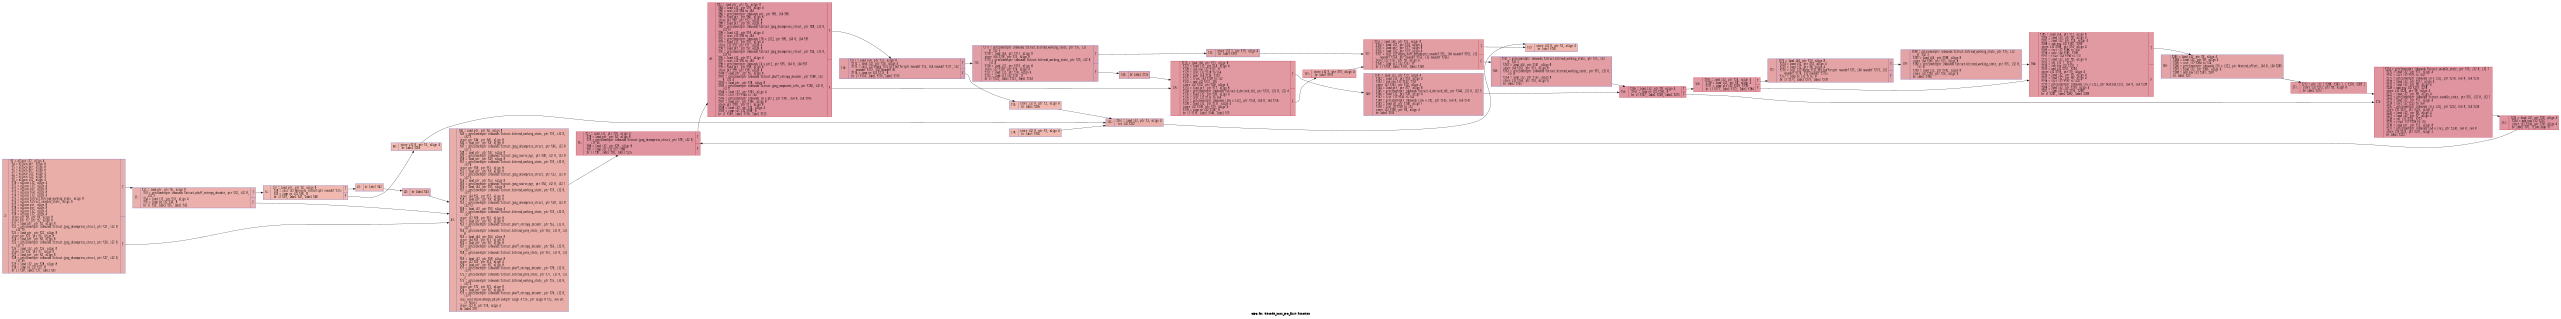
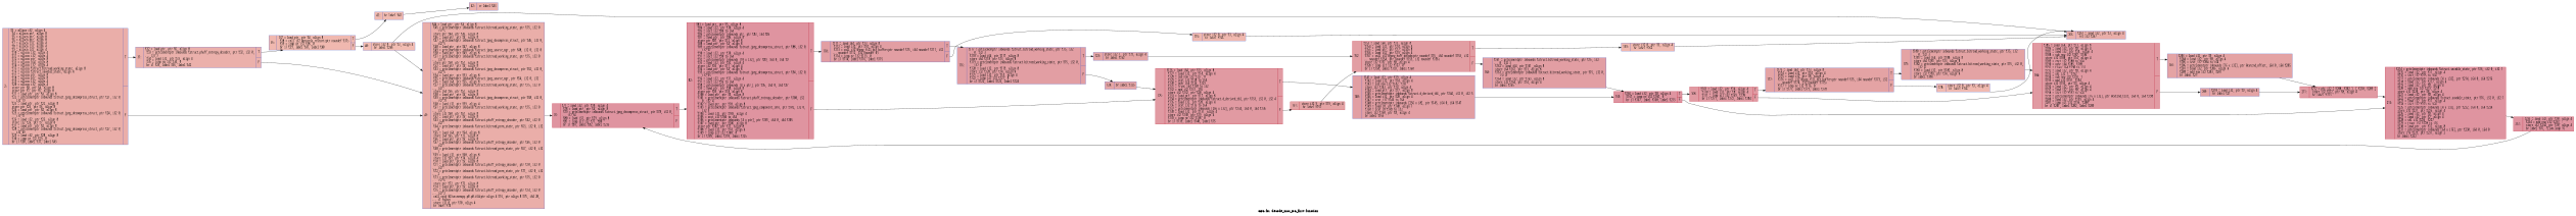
  digraph {
    label="CFG for 'decode_mcu_DC_first' function"
    rankdir=LR
    node [color="#3d50c3ff" fillcolor="#b70d2870" fontname=Courier shape=record style=filled]
    n1 [fillcolor="#d0473d70" label="{2:\l|  %3 = alloca i32, align 4\l  %4 = alloca ptr, align 8\l  %5 = alloca ptr, align 8\l  %6 = alloca ptr, align 8\l  %7 = alloca i32, align 4\l  %8 = alloca i32, align 4\l  %9 = alloca i32, align 4\l  %10 = alloca i32, align 4\l  %11 = alloca i32, align 4\l  %12 = alloca ptr, align 8\l  %13 = alloca i64, align 8\l  %14 = alloca i32, align 4\l  %15 = alloca %struct.bitread_working_state, align 8\l  %16 = alloca %struct.savable_state, align 4\l  %17 = alloca ptr, align 8\l  %18 = alloca ptr, align 8\l  %19 = alloca i32, align 4\l  %20 = alloca i32, align 4\l  store ptr %0, ptr %4, align 8\l  store ptr %1, ptr %5, align 8\l  %21 = load ptr, ptr %4, align 8\l  %22 = getelementptr inbounds %struct.jpeg_decompress_struct, ptr %21, i32 0,\l... i32 79\l  %23 = load ptr, ptr %22, align 8\l  store ptr %23, ptr %6, align 8\l  %24 = load ptr, ptr %4, align 8\l  %25 = getelementptr inbounds %struct.jpeg_decompress_struct, ptr %24, i32 0,\l... i32 71\l  %26 = load i32, ptr %25, align 8\l  store i32 %26, ptr %7, align 4\l  %27 = load ptr, ptr %4, align 8\l  %28 = getelementptr inbounds %struct.jpeg_decompress_struct, ptr %27, i32 0,\l... i32 49\l  %29 = load i32, ptr %28, align 8\l  %30 = icmp ne i32 %29, 0\l  br i1 %30, label %31, label %43\l|{<s0>T|<s1>F}}"]
    n2 [fillcolor="#d24b4070" label="{31:\l|  %32 = load ptr, ptr %6, align 8\l  %33 = getelementptr inbounds %struct.phuff_entropy_decoder, ptr %32, i32 0,\l... i32 3\l  %34 = load i32, ptr %33, align 4\l  %35 = icmp eq i32 %34, 0\l  br i1 %35, label %36, label %42\l|{<s0>T|<s1>F}}"]
    n3 [fillcolor="#d0473d70" label="{43:\l|  %44 = load ptr, ptr %4, align 8\l  %45 = getelementptr inbounds %struct.bitread_working_state, ptr %15, i32 0,\l... i32 5\l  store ptr %44, ptr %45, align 8\l  %46 = load ptr, ptr %4, align 8\l  %47 = getelementptr inbounds %struct.jpeg_decompress_struct, ptr %46, i32 0,\l... i32 5\l  %48 = load ptr, ptr %47, align 8\l  %49 = getelementptr inbounds %struct.jpeg_source_mgr, ptr %48, i32 0, i32 0\l  %50 = load ptr, ptr %49, align 8\l  %51 = getelementptr inbounds %struct.bitread_working_state, ptr %15, i32 0,\l... i32 0\l  store ptr %50, ptr %51, align 8\l  %52 = load ptr, ptr %4, align 8\l  %53 = getelementptr inbounds %struct.jpeg_decompress_struct, ptr %52, i32 0,\l... i32 5\l  %54 = load ptr, ptr %53, align 8\l  %55 = getelementptr inbounds %struct.jpeg_source_mgr, ptr %54, i32 0, i32 1\l  %56 = load i64, ptr %55, align 8\l  %57 = getelementptr inbounds %struct.bitread_working_state, ptr %15, i32 0,\l... i32 1\l  store i64 %56, ptr %57, align 8\l  %58 = load ptr, ptr %4, align 8\l  %59 = getelementptr inbounds %struct.jpeg_decompress_struct, ptr %58, i32 0,\l... i32 72\l  %60 = load i32, ptr %59, align 4\l  %61 = getelementptr inbounds %struct.bitread_working_state, ptr %15, i32 0,\l... i32 2\l  store i32 %60, ptr %61, align 8\l  %62 = load ptr, ptr %6, align 8\l  %63 = getelementptr inbounds %struct.phuff_entropy_decoder, ptr %62, i32 0,\l... i32 1\l  %64 = getelementptr inbounds %struct.bitread_perm_state, ptr %63, i32 0, i32\l... 0\l  %65 = load i64, ptr %64, align 8\l  store i64 %65, ptr %13, align 8\l  %66 = load ptr, ptr %6, align 8\l  %67 = getelementptr inbounds %struct.phuff_entropy_decoder, ptr %66, i32 0,\l... i32 1\l  %68 = getelementptr inbounds %struct.bitread_perm_state, ptr %67, i32 0, i32\l... 1\l  %69 = load i32, ptr %68, align 8\l  store i32 %69, ptr %14, align 4\l  %70 = load ptr, ptr %6, align 8\l  %71 = getelementptr inbounds %struct.phuff_entropy_decoder, ptr %70, i32 0,\l... i32 1\l  %72 = getelementptr inbounds %struct.bitread_perm_state, ptr %71, i32 0, i32\l... 2\l  %73 = getelementptr inbounds %struct.bitread_working_state, ptr %15, i32 0,\l... i32 6\l  store ptr %72, ptr %73, align 8\l  %74 = load ptr, ptr %6, align 8\l  %75 = getelementptr inbounds %struct.phuff_entropy_decoder, ptr %74, i32 0,\l... i32 2\l  call void @llvm.memcpy.p0.p0.i64(ptr align 4 %16, ptr align 8 %75, i64 20,\l... i1 false)\l  store i32 0, ptr %10, align 4\l  br label %76\l}"]
    n4 [fillcolor="#dc5d4a70" label="{36:\l|  %37 = load ptr, ptr %4, align 8\l  %38 = call i32 @process_restart(ptr noundef %37)\l  %39 = icmp ne i32 %38, 0\l  br i1 %39, label %41, label %40\l|{<s0>T|<s1>F}}"]
    n5 [color="#b70d28ff" label="{76:\l|  %77 = load i32, ptr %10, align 4\l  %78 = load ptr, ptr %4, align 8\l  %79 = getelementptr inbounds %struct.jpeg_decompress_struct, ptr %78, i32 0,\l... i32 66\l  %80 = load i32, ptr %79, align 8\l  %81 = icmp slt i32 %77, %80\l  br i1 %81, label %82, label %235\l|{<s0>T|<s1>F}}"]
    n6 [fillcolor="#de614d70" label="{41:\l|  br label %42\l}"]
    n7 [fillcolor="#e1675170" label="{40:\l|  store i32 0, ptr %3, align 4\l  br label %266\l}"]
    n8 [fillcolor="#d24b4070" label="{42:\l|  br label %43\l}"]
    n9 [color="#b70d28ff" label="{82:\l|  %83 = load ptr, ptr %5, align 8\l  %84 = load i32, ptr %10, align 4\l  %85 = sext i32 %84 to i64\l  %86 = getelementptr inbounds ptr, ptr %83, i64 %85\l  %87 = load ptr, ptr %86, align 8\l  store ptr %87, ptr %12, align 8\l  %88 = load ptr, ptr %4, align 8\l  %89 = getelementptr inbounds %struct.jpeg_decompress_struct, ptr %88, i32 0,\l... i32 67\l  %90 = load i32, ptr %10, align 4\l  %91 = sext i32 %90 to i64\l  %92 = getelementptr inbounds [10 x i32], ptr %89, i64 0, i64 %91\l  %93 = load i32, ptr %92, align 4\l  store i32 %93, ptr %11, align 4\l  %94 = load ptr, ptr %4, align 8\l  %95 = getelementptr inbounds %struct.jpeg_decompress_struct, ptr %94, i32 0,\l... i32 63\l  %96 = load i32, ptr %11, align 4\l  %97 = sext i32 %96 to i64\l  %98 = getelementptr inbounds [4 x ptr], ptr %95, i64 0, i64 %97\l  %99 = load ptr, ptr %98, align 8\l  store ptr %99, ptr %18, align 8\l  %100 = load ptr, ptr %6, align 8\l  %101 = getelementptr inbounds %struct.phuff_entropy_decoder, ptr %100, i32\l... 0, i32 4\l  %102 = load ptr, ptr %18, align 8\l  %103 = getelementptr inbounds %struct.jpeg_component_info, ptr %102, i32 0,\l... i32 5\l  %104 = load i32, ptr %103, align 4\l  %105 = sext i32 %104 to i64\l  %106 = getelementptr inbounds [4 x ptr], ptr %101, i64 0, i64 %105\l  %107 = load ptr, ptr %106, align 8\l  store ptr %107, ptr %17, align 8\l  %108 = load i32, ptr %14, align 4\l  %109 = icmp slt i32 %108, 8\l  br i1 %109, label %110, label %125\l|{<s0>T|<s1>F}}"]
    n10 [fillcolor="#d0473d70" label="{266:\l|  %267 = load i32, ptr %3, align 4\l  ret i32 %267\l}"]
    n11 [fillcolor="#be242e70" label="{110:\l|  %111 = load i64, ptr %13, align 8\l  %112 = load i32, ptr %14, align 4\l  %113 = call i32 @jpeg_fill_bit_buffer(ptr noundef %15, i64 noundef %111, i32\l... noundef %112, i32 noundef 0)\l  %114 = icmp ne i32 %113, 0\l  br i1 %114, label %116, label %115\l|{<s0>T|<s1>F}}"]
    n12 [color="#b70d28ff" fillcolor="#bb1b2c70" label="{125:\l|  %126 = load i64, ptr %13, align 8\l  %127 = load i32, ptr %14, align 4\l  %128 = sub nsw i32 %127, 8\l  %129 = zext i32 %128 to i64\l  %130 = ashr i64 %126, %129\l  %131 = trunc i64 %130 to i32\l  %132 = and i32 %131, 255\l  store i32 %132, ptr %20, align 4\l  %133 = load ptr, ptr %17, align 8\l  %134 = getelementptr inbounds %struct.d_derived_tbl, ptr %133, i32 0, i32 4\l  %135 = load i32, ptr %20, align 4\l  %136 = sext i32 %135 to i64\l  %137 = getelementptr inbounds [256 x i32], ptr %134, i64 0, i64 %136\l  %138 = load i32, ptr %137, align 4\l  store i32 %138, ptr %19, align 4\l  %139 = icmp ne i32 %138, 0\l  br i1 %139, label %140, label %151\l|{<s0>T|<s1>F}}"]
    n13 [fillcolor="#be242e70" label="{116:\l|  %117 = getelementptr inbounds %struct.bitread_working_state, ptr %15, i32\l... 0, i32 3\l  %118 = load i64, ptr %117, align 8\l  store i64 %118, ptr %13, align 8\l  %119 = getelementptr inbounds %struct.bitread_working_state, ptr %15, i32 0,\l... i32 4\l  %120 = load i32, ptr %119, align 8\l  store i32 %120, ptr %14, align 4\l  %121 = load i32, ptr %14, align 4\l  %122 = icmp slt i32 %121, 8\l  br i1 %122, label %123, label %124\l|{<s0>T|<s1>F}}"]
    n14 [fillcolor="#dc5d4a70" label="{115:\l|  store i32 0, ptr %3, align 4\l  br label %266\l}"]
    n15 [fillcolor="#be242e70" label="{140:\l|  %141 = load i32, ptr %19, align 4\l  %142 = load i32, ptr %14, align 4\l  %143 = sub nsw i32 %142, %141\l  store i32 %143, ptr %14, align 4\l  %144 = load ptr, ptr %17, align 8\l  %145 = getelementptr inbounds %struct.d_derived_tbl, ptr %144, i32 0, i32 5\l  %146 = load i32, ptr %20, align 4\l  %147 = sext i32 %146 to i64\l  %148 = getelementptr inbounds [256 x i8], ptr %145, i64 0, i64 %147\l  %149 = load i8, ptr %148, align 1\l  %150 = zext i8 %149 to i32\l  store i32 %150, ptr %8, align 4\l  br label %165\l}"]
    n16 [color="#b70d28ff" fillcolor="#c32e3170" label="{151:\l|  store i32 9, ptr %19, align 4\l  br label %152\l}"]
    n17 [fillcolor="#c5333470" label="{123:\l|  store i32 1, ptr %19, align 4\l  br label %152\l}"]
    n18 [fillcolor="#c5333470" label="{124:\l|  br label %125\l}"]
    n19 [color="#b70d28ff" label="{165:\l|  %166 = load i32, ptr %8, align 4\l  %167 = icmp ne i32 %166, 0\l  br i1 %167, label %168, label %213\l|{<s0>T|<s1>F}}"]
    n20 [color="#b70d28ff" fillcolor="#be242e70" label="{152:\l|  %153 = load i64, ptr %13, align 8\l  %154 = load i32, ptr %14, align 4\l  %155 = load ptr, ptr %17, align 8\l  %156 = load i32, ptr %19, align 4\l  %157 = call i32 @jpeg_huff_decode(ptr noundef %15, i64 noundef %153, i32\l... noundef %154, ptr noundef %155, i32 noundef %156)\l  store i32 %157, ptr %8, align 4\l  %158 = icmp slt i32 %157, 0\l  br i1 %158, label %159, label %160\l|{<s0>T|<s1>F}}"]
    n21 [fillcolor="#dc5d4a70" label="{159:\l|  store i32 0, ptr %3, align 4\l  br label %266\l}"]
    n22 [fillcolor="#be242e70" label="{160:\l|  %161 = getelementptr inbounds %struct.bitread_working_state, ptr %15, i32\l... 0, i32 3\l  %162 = load i64, ptr %161, align 8\l  store i64 %162, ptr %13, align 8\l  %163 = getelementptr inbounds %struct.bitread_working_state, ptr %15, i32 0,\l... i32 4\l  %164 = load i32, ptr %163, align 8\l  store i32 %164, ptr %14, align 4\l  br label %165\l}"]
    n23 [color="#b70d28ff" fillcolor="#bb1b2c70" label="{168:\l|  %169 = load i32, ptr %14, align 4\l  %170 = load i32, ptr %8, align 4\l  %171 = icmp slt i32 %169, %170\l  br i1 %171, label %172, label %184\l|{<s0>T|<s1>F}}"]
    n24 [color="#b70d28ff" label="{213:\l|  %214 = getelementptr inbounds %struct.savable_state, ptr %16, i32 0, i32 1\l  %215 = load i32, ptr %11, align 4\l  %216 = sext i32 %215 to i64\l  %217 = getelementptr inbounds [4 x i32], ptr %214, i64 0, i64 %216\l  %218 = load i32, ptr %217, align 4\l  %219 = load i32, ptr %8, align 4\l  %220 = add nsw i32 %219, %218\l  store i32 %220, ptr %8, align 4\l  %221 = load i32, ptr %8, align 4\l  %222 = getelementptr inbounds %struct.savable_state, ptr %16, i32 0, i32 1\l  %223 = load i32, ptr %11, align 4\l  %224 = sext i32 %223 to i64\l  %225 = getelementptr inbounds [4 x i32], ptr %222, i64 0, i64 %224\l  store i32 %221, ptr %225, align 4\l  %226 = load i32, ptr %8, align 4\l  %227 = load i32, ptr %7, align 4\l  %228 = shl i32 %226, %227\l  %229 = trunc i32 %228 to i16\l  %230 = load ptr, ptr %12, align 8\l  %231 = getelementptr inbounds [64 x i16], ptr %230, i64 0, i64 0\l  store i16 %229, ptr %231, align 2\l  br label %232\l}"]
    n25 [fillcolor="#c32e3170" label="{172:\l|  %173 = load i64, ptr %13, align 8\l  %174 = load i32, ptr %14, align 4\l  %175 = load i32, ptr %8, align 4\l  %176 = call i32 @jpeg_fill_bit_buffer(ptr noundef %15, i64 noundef %173, i32\l... noundef %174, i32 noundef %175)\l  %177 = icmp ne i32 %176, 0\l  br i1 %177, label %179, label %178\l|{<s0>T|<s1>F}}"]
    n26 [color="#b70d28ff" fillcolor="#bb1b2c70" label="{184:\l|  %185 = load i64, ptr %13, align 8\l  %186 = load i32, ptr %8, align 4\l  %187 = load i32, ptr %14, align 4\l  %188 = sub nsw i32 %187, %186\l  store i32 %188, ptr %14, align 4\l  %189 = zext i32 %188 to i64\l  %190 = ashr i64 %185, %189\l  %191 = trunc i64 %190 to i32\l  %192 = load i32, ptr %8, align 4\l  %193 = shl i32 1, %192\l  %194 = sub nsw i32 %193, 1\l  %195 = and i32 %191, %194\l  store i32 %195, ptr %9, align 4\l  %196 = load i32, ptr %9, align 4\l  %197 = load i32, ptr %8, align 4\l  %198 = sext i32 %197 to i64\l  %199 = getelementptr inbounds [16 x i32], ptr @extend_test, i64 0, i64 %198\l  %200 = load i32, ptr %199, align 4\l  %201 = icmp slt i32 %196, %200\l  br i1 %201, label %202, label %209\l|{<s0>T|<s1>F}}"]
    n27 [color="#b70d28ff" label="{232:\l|  %233 = load i32, ptr %10, align 4\l  %234 = add nsw i32 %233, 1\l  store i32 %234, ptr %10, align 4\l  br label %76, !llvm.loop !6\l}"]
    n28 [fillcolor="#c32e3170" label="{179:\l|  %180 = getelementptr inbounds %struct.bitread_working_state, ptr %15, i32\l... 0, i32 3\l  %181 = load i64, ptr %180, align 8\l  store i64 %181, ptr %13, align 8\l  %182 = getelementptr inbounds %struct.bitread_working_state, ptr %15, i32 0,\l... i32 4\l  %183 = load i32, ptr %182, align 8\l  store i32 %183, ptr %14, align 4\l  br label %184\l}"]
    n29 [fillcolor="#de614d70" label="{178:\l|  store i32 0, ptr %3, align 4\l  br label %266\l}"]
    n30 [fillcolor="#c32e3170" label="{202:\l|  %203 = load i32, ptr %9, align 4\l  %204 = load i32, ptr %8, align 4\l  %205 = sext i32 %204 to i64\l  %206 = getelementptr inbounds [16 x i32], ptr @extend_offset, i64 0, i64 %205\l  %207 = load i32, ptr %206, align 4\l  %208 = add nsw i32 %203, %207\l  br label %211\l}"]
+   n31 [fillcolor="#c32e3170" label="{209:\l|  %210 = load i32, ptr %9, align 4\l  br label %211\l}"]
    n32 [color="#b70d28ff" fillcolor="#bb1b2c70" label="{211:\l|  %212 = phi i32 [ %208, %202 ], [ %210, %209 ]\l  store i32 %212, ptr %8, align 4\l  br label %213\l}"]
    n1 -> n2 [tailport=s0]
    n1 -> n3 [tailport=s1]
    n2 -> n3 [tailport=s1]
    n2 -> n4 [tailport=s0]
    n3 -> n5
    n4 -> n6 [tailport=s0]
    n4 -> n7 [tailport=s1]
    n5 -> n9 [tailport=s0]
    n6 -> n8
    n7 -> n10
-   n8 -> n3
+   n7 -> n3
    n9 -> n11 [tailport=s0]
    n9 -> n12 [tailport=s1]
    n11 -> n13 [tailport=s0]
    n11 -> n14 [tailport=s1]
    n12 -> n15 [tailport=s0]
    n12 -> n16 [tailport=s1]
    n13 -> n17 [tailport=s0]
    n13 -> n18 [tailport=s1]
    n14 -> n10
    n15 -> n19
    n16 -> n20
    n17 -> n20
    n18 -> n12
    n19 -> n23 [tailport=s0]
    n19 -> n24 [tailport=s1]
    n20 -> n21 [tailport=s0]
    n20 -> n22 [tailport=s1]
-   n10 -> n21
+   n21 -> n10
    n22 -> n19
    n23 -> n25 [tailport=s0]
    n23 -> n26 [tailport=s1]
    n24 -> n27
    n25 -> n28 [tailport=s0]
+   n25 -> n29 [tailport=s1]
    n26 -> n30 [tailport=s0]
+   n26 -> n31 [tailport=s1]
    n27 -> n5
    n28 -> n26
    n29 -> n10
    n30 -> n32
+   n31 -> n32
    n32 -> n24
  }
